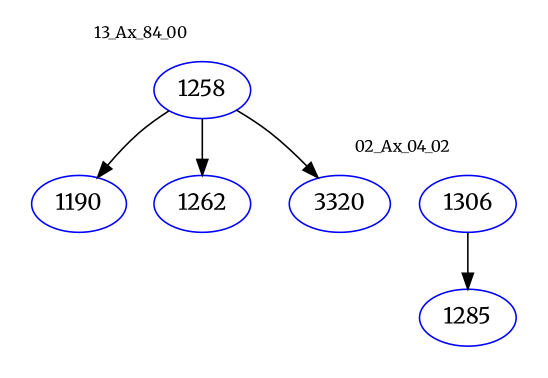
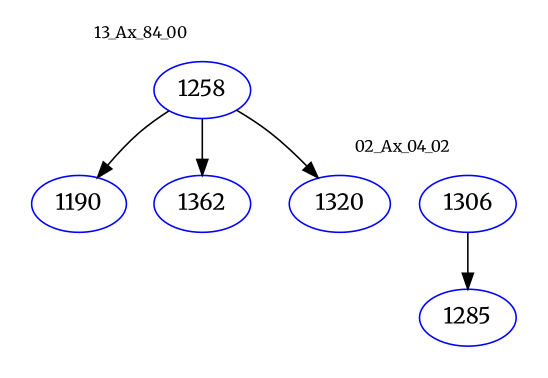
  digraph {
    fontname=Merriweather
    node [color=blue fontname=Merriweather]
    edge [color=black fontname=Merriweather]
    n1 [label=1258]
    n2 [label=1190]
-   n3 [label=1262]
+   n3 [label=1362]
    n4 [label=1306]
    n5 [label=1285]
-   n6 [label=3320]
+   n6 [label=1320]
    subgraph cluster_1 {
      color=white
      fontsize=10
      label="13_Ax_84_00"
      n1
      n2
      n3
    }
    subgraph cluster_2 {
      color=white
      fontsize=10
      label="02_Ax_04_02"
      n4
      n5
      n6
    }
    n1 -> n2
    n1 -> n3
    n1 -> n6
    n4 -> n5
  }
